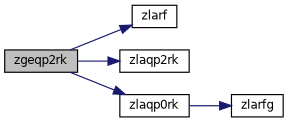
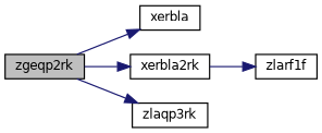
  digraph {
    fontname="DejaVu Sans"
    rankdir=LR
    node [color=black fillcolor=white fontname="DejaVu Sans" fontsize=10 shape=record style=filled]
    edge [color=midnightblue fontname="DejaVu Sans" fontsize=10 labelfontname=Helvetica labelfontsize=10 style=solid]
    n1 [fillcolor=grey75 fontcolor=black height=0.2 label=zgeqp2rk width=0.4]
-   n2 [height=0.2 label=zlarf width=0.4]
-   n3 [height=0.2 label=zlaqp2rk width=0.4]
-   n4 [height=0.2 label=zlaqp0rk width=0.4]
-   n6 [height=0.2 label=zlarfg width=0.4]
+   n2 [height=0.2 label=xerbla width=0.4]
+   n3 [height=0.2 label=xerbla2rk width=0.4]
+   n4 [height=0.2 label=zlaqp3rk width=0.4]
+   n5 [height=0.2 label=zlarf1f width=0.4]
    n1 -> n2
    n1 -> n3
    n1 -> n4
-   n4 -> n6
+   n3 -> n5
  }
